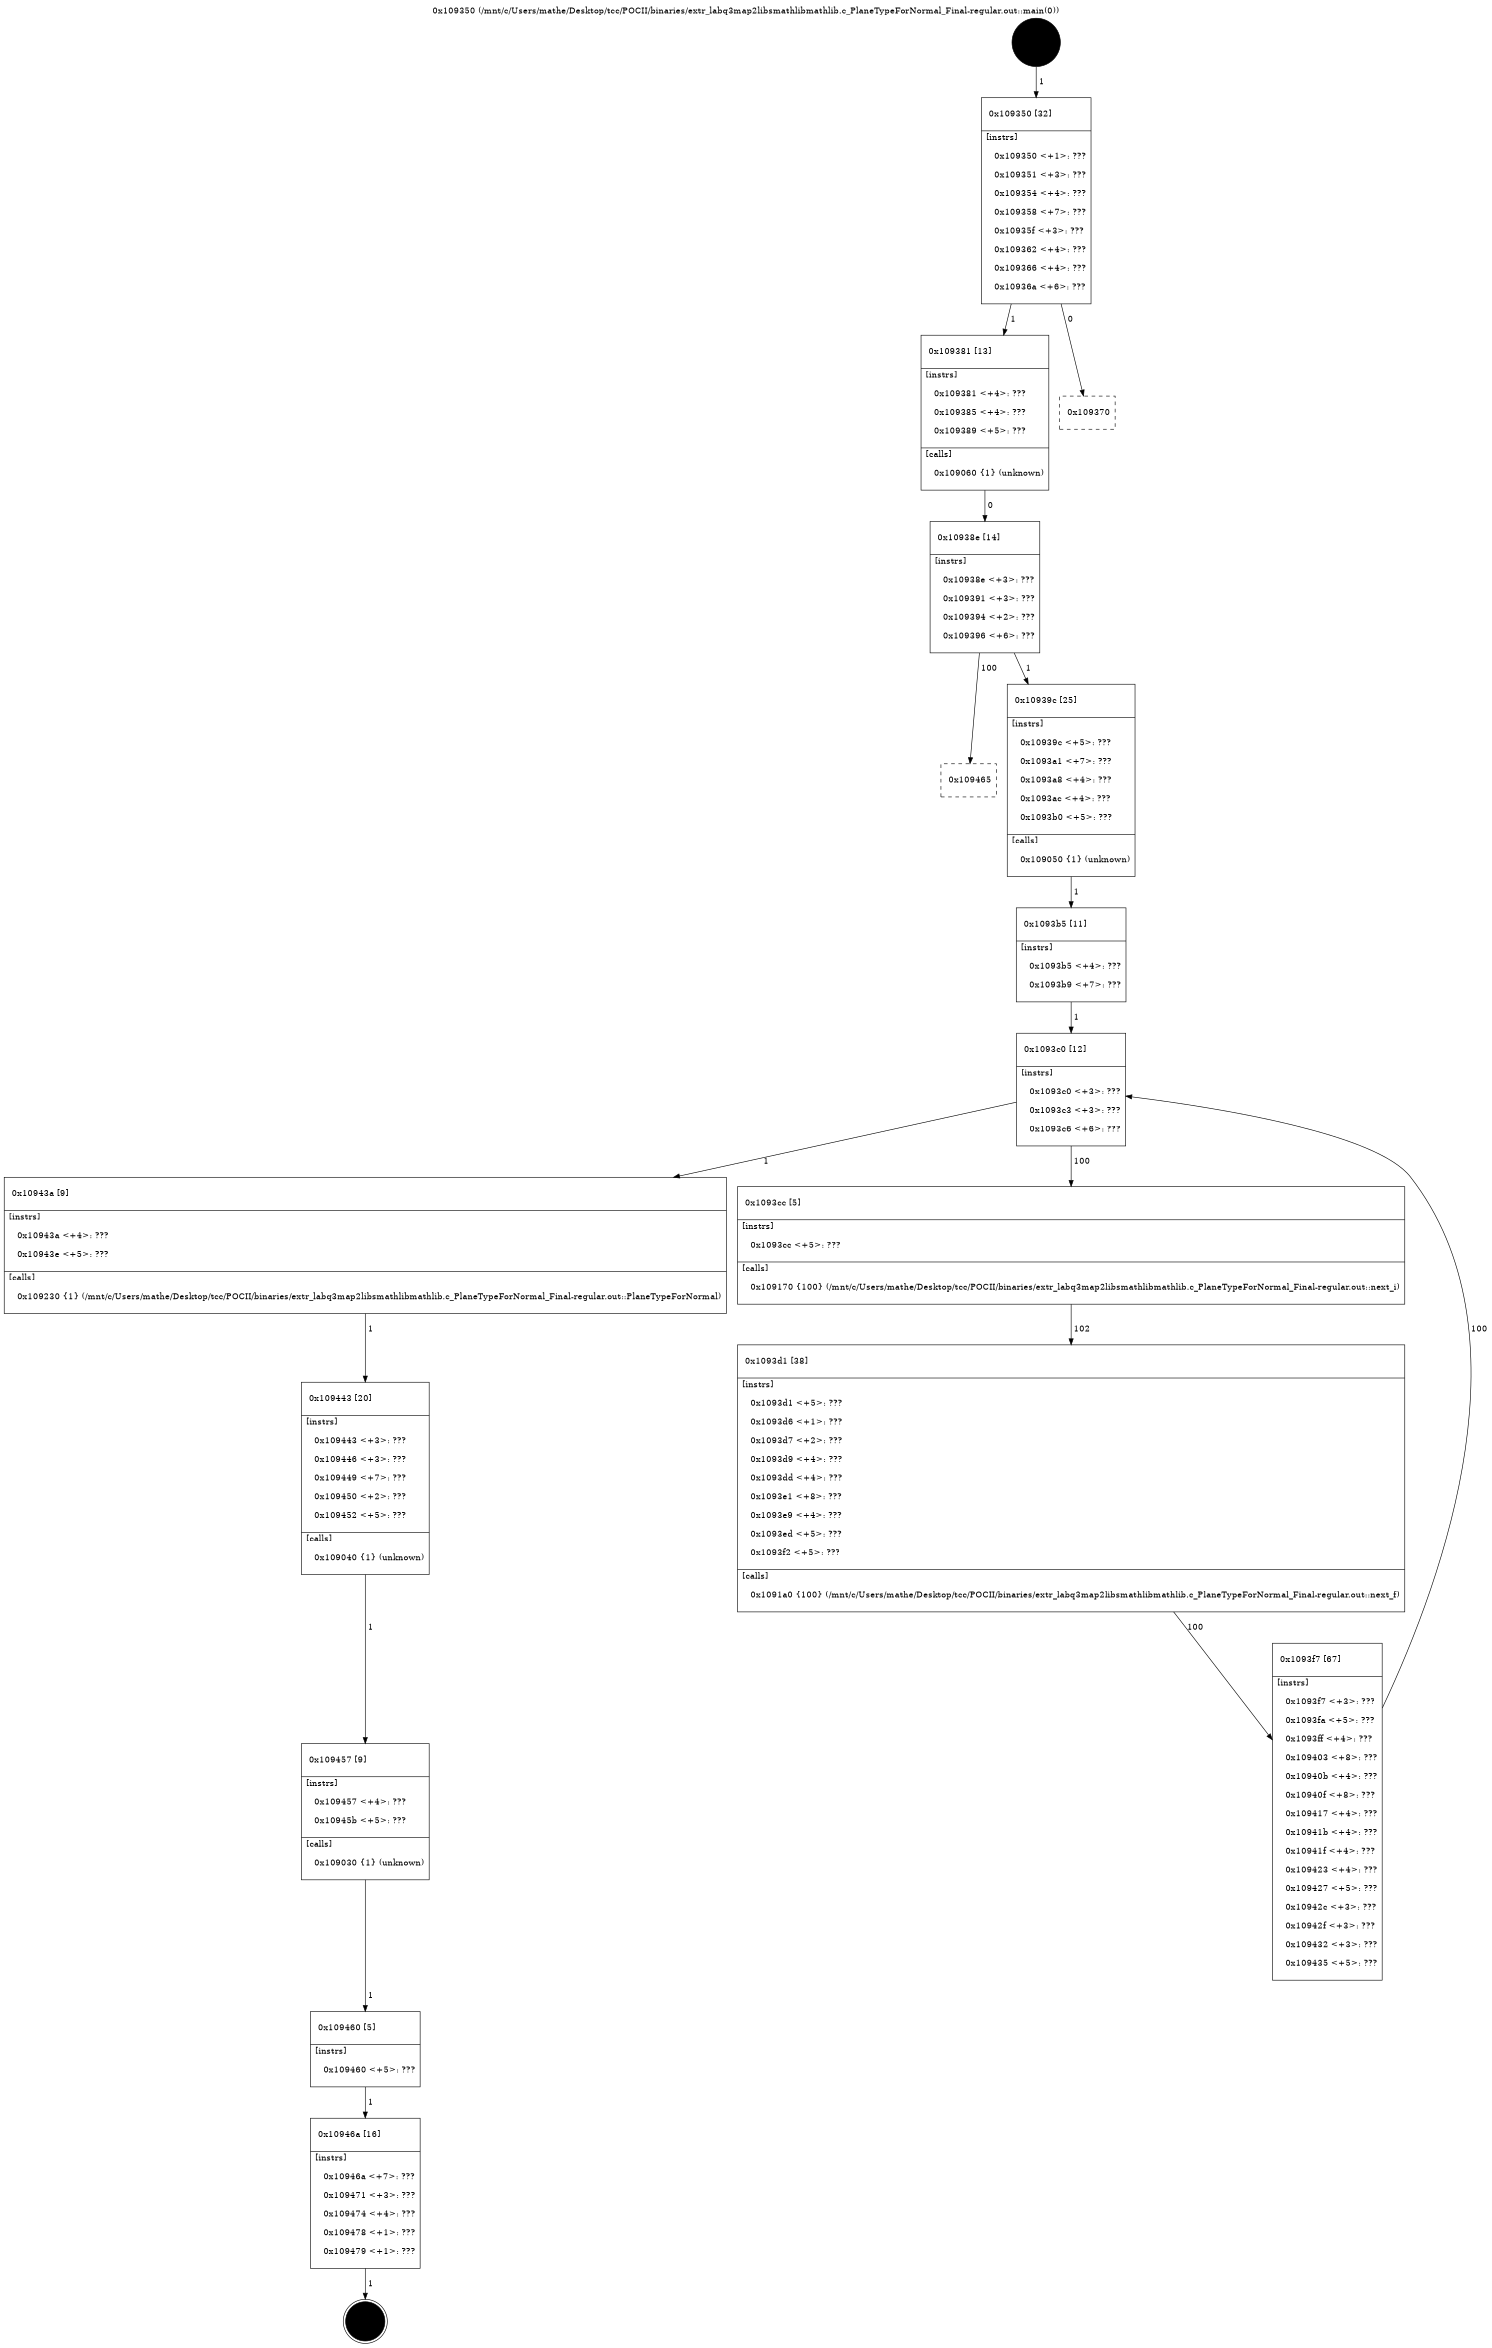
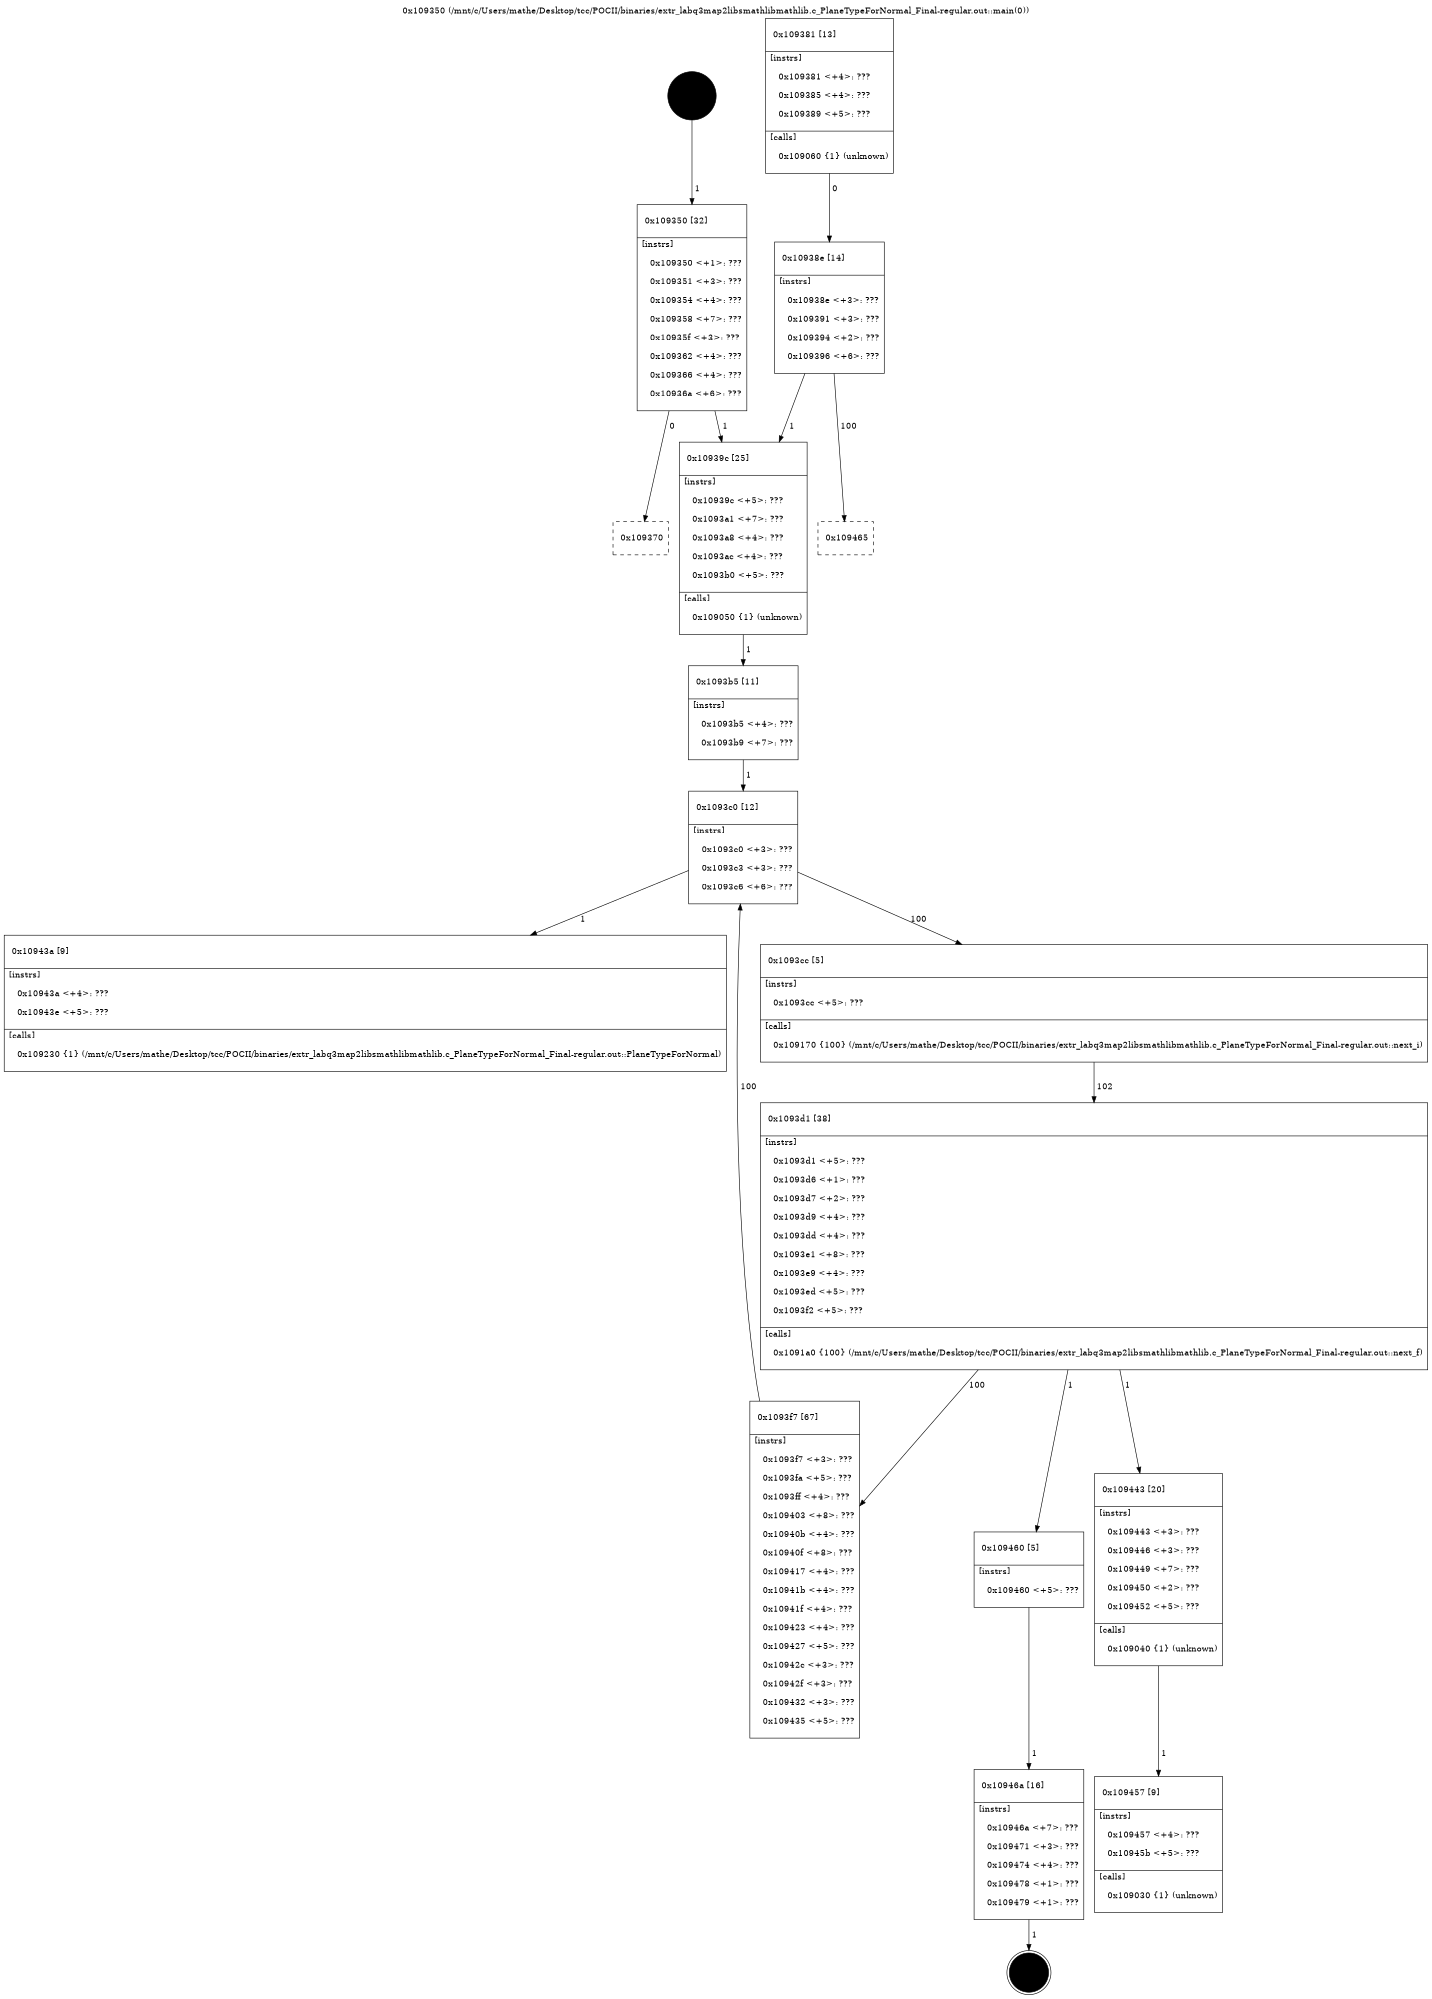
  digraph {
    label="0x109350 (/mnt/c/Users/mathe/Desktop/tcc/POCII/binaries/extr_labq3map2libsmathlibmathlib.c_PlaneTypeForNormal_Final-regular.out::main(0))"
    labelloc=t
    node [shape=record]
    Entry [fillcolor=black height=0.3 shape=circle style=filled width=0.3]
    n2 [label="{\n     0x109350 [32]\l\n     | [instrs]\l\n     &nbsp;&nbsp;0x109350 \<+1\>: ???\l\n     &nbsp;&nbsp;0x109351 \<+3\>: ???\l\n     &nbsp;&nbsp;0x109354 \<+4\>: ???\l\n     &nbsp;&nbsp;0x109358 \<+7\>: ???\l\n     &nbsp;&nbsp;0x10935f \<+3\>: ???\l\n     &nbsp;&nbsp;0x109362 \<+4\>: ???\l\n     &nbsp;&nbsp;0x109366 \<+4\>: ???\l\n     &nbsp;&nbsp;0x10936a \<+6\>: ???\l\n  }"]
    n3 [label="{\n     0x109381 [13]\l\n     | [instrs]\l\n     &nbsp;&nbsp;0x109381 \<+4\>: ???\l\n     &nbsp;&nbsp;0x109385 \<+4\>: ???\l\n     &nbsp;&nbsp;0x109389 \<+5\>: ???\l\n     | [calls]\l\n     &nbsp;&nbsp;0x109060 \{1\} (unknown)\l\n  }"]
    n4 [label="{\n     0x109370\l\n  }" style=dashed]
    n5 [label="{\n     0x10938e [14]\l\n     | [instrs]\l\n     &nbsp;&nbsp;0x10938e \<+3\>: ???\l\n     &nbsp;&nbsp;0x109391 \<+3\>: ???\l\n     &nbsp;&nbsp;0x109394 \<+2\>: ???\l\n     &nbsp;&nbsp;0x109396 \<+6\>: ???\l\n  }"]
    n6 [label="{\n     0x109465\l\n  }" style=dashed]
    n7 [label="{\n     0x10939c [25]\l\n     | [instrs]\l\n     &nbsp;&nbsp;0x10939c \<+5\>: ???\l\n     &nbsp;&nbsp;0x1093a1 \<+7\>: ???\l\n     &nbsp;&nbsp;0x1093a8 \<+4\>: ???\l\n     &nbsp;&nbsp;0x1093ac \<+4\>: ???\l\n     &nbsp;&nbsp;0x1093b0 \<+5\>: ???\l\n     | [calls]\l\n     &nbsp;&nbsp;0x109050 \{1\} (unknown)\l\n  }"]
    n8 [label="{\n     0x1093b5 [11]\l\n     | [instrs]\l\n     &nbsp;&nbsp;0x1093b5 \<+4\>: ???\l\n     &nbsp;&nbsp;0x1093b9 \<+7\>: ???\l\n  }"]
    n9 [label="{\n     0x1093c0 [12]\l\n     | [instrs]\l\n     &nbsp;&nbsp;0x1093c0 \<+3\>: ???\l\n     &nbsp;&nbsp;0x1093c3 \<+3\>: ???\l\n     &nbsp;&nbsp;0x1093c6 \<+6\>: ???\l\n  }"]
    Exit [fillcolor=black height=0.3 peripheries=2 shape=circle style=filled width=0.3]
    n11 [label="{\n     0x10943a [9]\l\n     | [instrs]\l\n     &nbsp;&nbsp;0x10943a \<+4\>: ???\l\n     &nbsp;&nbsp;0x10943e \<+5\>: ???\l\n     | [calls]\l\n     &nbsp;&nbsp;0x109230 \{1\} (/mnt/c/Users/mathe/Desktop/tcc/POCII/binaries/extr_labq3map2libsmathlibmathlib.c_PlaneTypeForNormal_Final-regular.out::PlaneTypeForNormal)\l\n  }"]
    n12 [label="{\n     0x1093cc [5]\l\n     | [instrs]\l\n     &nbsp;&nbsp;0x1093cc \<+5\>: ???\l\n     | [calls]\l\n     &nbsp;&nbsp;0x109170 \{100\} (/mnt/c/Users/mathe/Desktop/tcc/POCII/binaries/extr_labq3map2libsmathlibmathlib.c_PlaneTypeForNormal_Final-regular.out::next_i)\l\n  }"]
    n13 [label="{\n     0x109443 [20]\l\n     | [instrs]\l\n     &nbsp;&nbsp;0x109443 \<+3\>: ???\l\n     &nbsp;&nbsp;0x109446 \<+3\>: ???\l\n     &nbsp;&nbsp;0x109449 \<+7\>: ???\l\n     &nbsp;&nbsp;0x109450 \<+2\>: ???\l\n     &nbsp;&nbsp;0x109452 \<+5\>: ???\l\n     | [calls]\l\n     &nbsp;&nbsp;0x109040 \{1\} (unknown)\l\n  }"]
    n14 [label="{\n     0x1093d1 [38]\l\n     | [instrs]\l\n     &nbsp;&nbsp;0x1093d1 \<+5\>: ???\l\n     &nbsp;&nbsp;0x1093d6 \<+1\>: ???\l\n     &nbsp;&nbsp;0x1093d7 \<+2\>: ???\l\n     &nbsp;&nbsp;0x1093d9 \<+4\>: ???\l\n     &nbsp;&nbsp;0x1093dd \<+4\>: ???\l\n     &nbsp;&nbsp;0x1093e1 \<+8\>: ???\l\n     &nbsp;&nbsp;0x1093e9 \<+4\>: ???\l\n     &nbsp;&nbsp;0x1093ed \<+5\>: ???\l\n     &nbsp;&nbsp;0x1093f2 \<+5\>: ???\l\n     | [calls]\l\n     &nbsp;&nbsp;0x1091a0 \{100\} (/mnt/c/Users/mathe/Desktop/tcc/POCII/binaries/extr_labq3map2libsmathlibmathlib.c_PlaneTypeForNormal_Final-regular.out::next_f)\l\n  }"]
    n15 [label="{\n     0x109457 [9]\l\n     | [instrs]\l\n     &nbsp;&nbsp;0x109457 \<+4\>: ???\l\n     &nbsp;&nbsp;0x10945b \<+5\>: ???\l\n     | [calls]\l\n     &nbsp;&nbsp;0x109030 \{1\} (unknown)\l\n  }"]
    n16 [label="{\n     0x1093f7 [67]\l\n     | [instrs]\l\n     &nbsp;&nbsp;0x1093f7 \<+3\>: ???\l\n     &nbsp;&nbsp;0x1093fa \<+5\>: ???\l\n     &nbsp;&nbsp;0x1093ff \<+4\>: ???\l\n     &nbsp;&nbsp;0x109403 \<+8\>: ???\l\n     &nbsp;&nbsp;0x10940b \<+4\>: ???\l\n     &nbsp;&nbsp;0x10940f \<+8\>: ???\l\n     &nbsp;&nbsp;0x109417 \<+4\>: ???\l\n     &nbsp;&nbsp;0x10941b \<+4\>: ???\l\n     &nbsp;&nbsp;0x10941f \<+4\>: ???\l\n     &nbsp;&nbsp;0x109423 \<+4\>: ???\l\n     &nbsp;&nbsp;0x109427 \<+5\>: ???\l\n     &nbsp;&nbsp;0x10942c \<+3\>: ???\l\n     &nbsp;&nbsp;0x10942f \<+3\>: ???\l\n     &nbsp;&nbsp;0x109432 \<+3\>: ???\l\n     &nbsp;&nbsp;0x109435 \<+5\>: ???\l\n  }"]
    n17 [label="{\n     0x109460 [5]\l\n     | [instrs]\l\n     &nbsp;&nbsp;0x109460 \<+5\>: ???\l\n  }"]
    n18 [label="{\n     0x10946a [16]\l\n     | [instrs]\l\n     &nbsp;&nbsp;0x10946a \<+7\>: ???\l\n     &nbsp;&nbsp;0x109471 \<+3\>: ???\l\n     &nbsp;&nbsp;0x109474 \<+4\>: ???\l\n     &nbsp;&nbsp;0x109478 \<+1\>: ???\l\n     &nbsp;&nbsp;0x109479 \<+1\>: ???\l\n  }"]
    Entry -> n2 [label=" 1"]
-   n2 -> n3 [label=" 1"]
+   n2 -> n7 [label=" 1"]
    n2 -> n4 [label=" 0"]
    n3 -> n5 [label=" 0"]
    n5 -> n6 [label=" 100"]
    n5 -> n7 [label=" 1"]
    n7 -> n8 [label=" 1"]
    n8 -> n9 [label=" 1"]
    n9 -> n11 [label=" 1"]
    n9 -> n12 [label=" 100"]
-   n11 -> n13 [label=" 1"]
+   n14 -> n13 [label=" 1"]
    n12 -> n14 [label=" 102"]
    n13 -> n15 [label=" 1"]
    n14 -> n16 [label=" 100"]
-   n15 -> n17 [label=" 1"]
+   n14 -> n17 [label=" 1"]
    n16 -> n9 [label=" 100"]
    n17 -> n18 [label=" 1"]
    n18 -> Exit [label=" 1"]
  }
